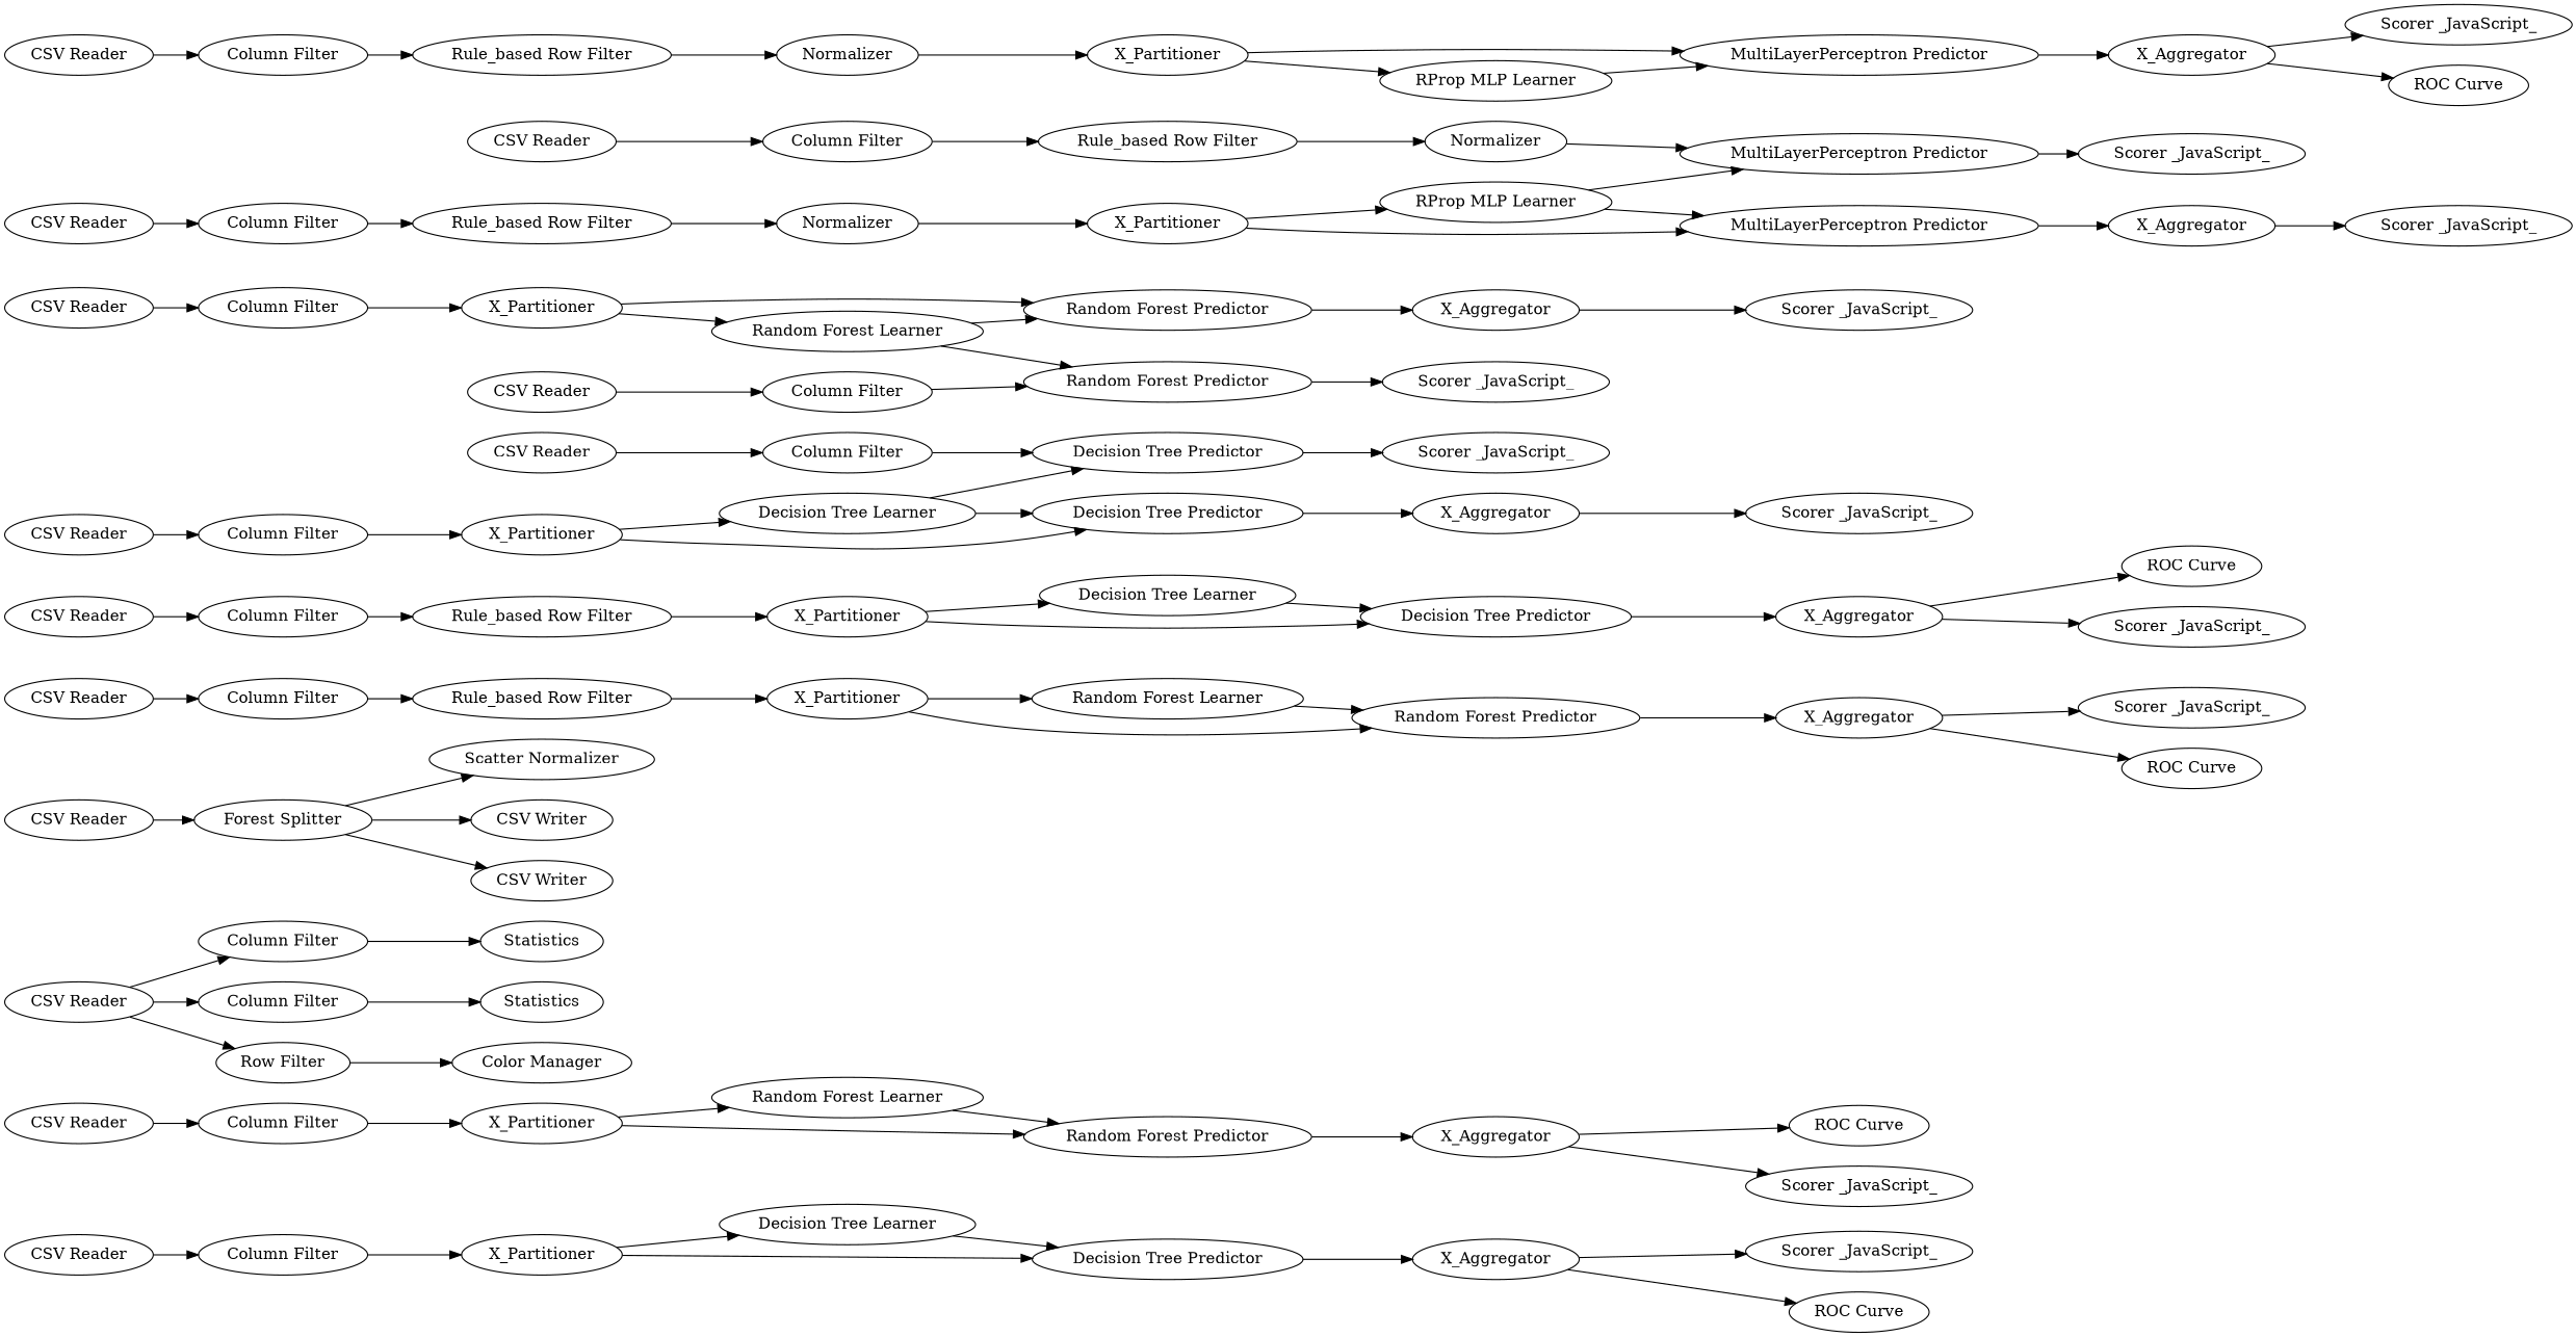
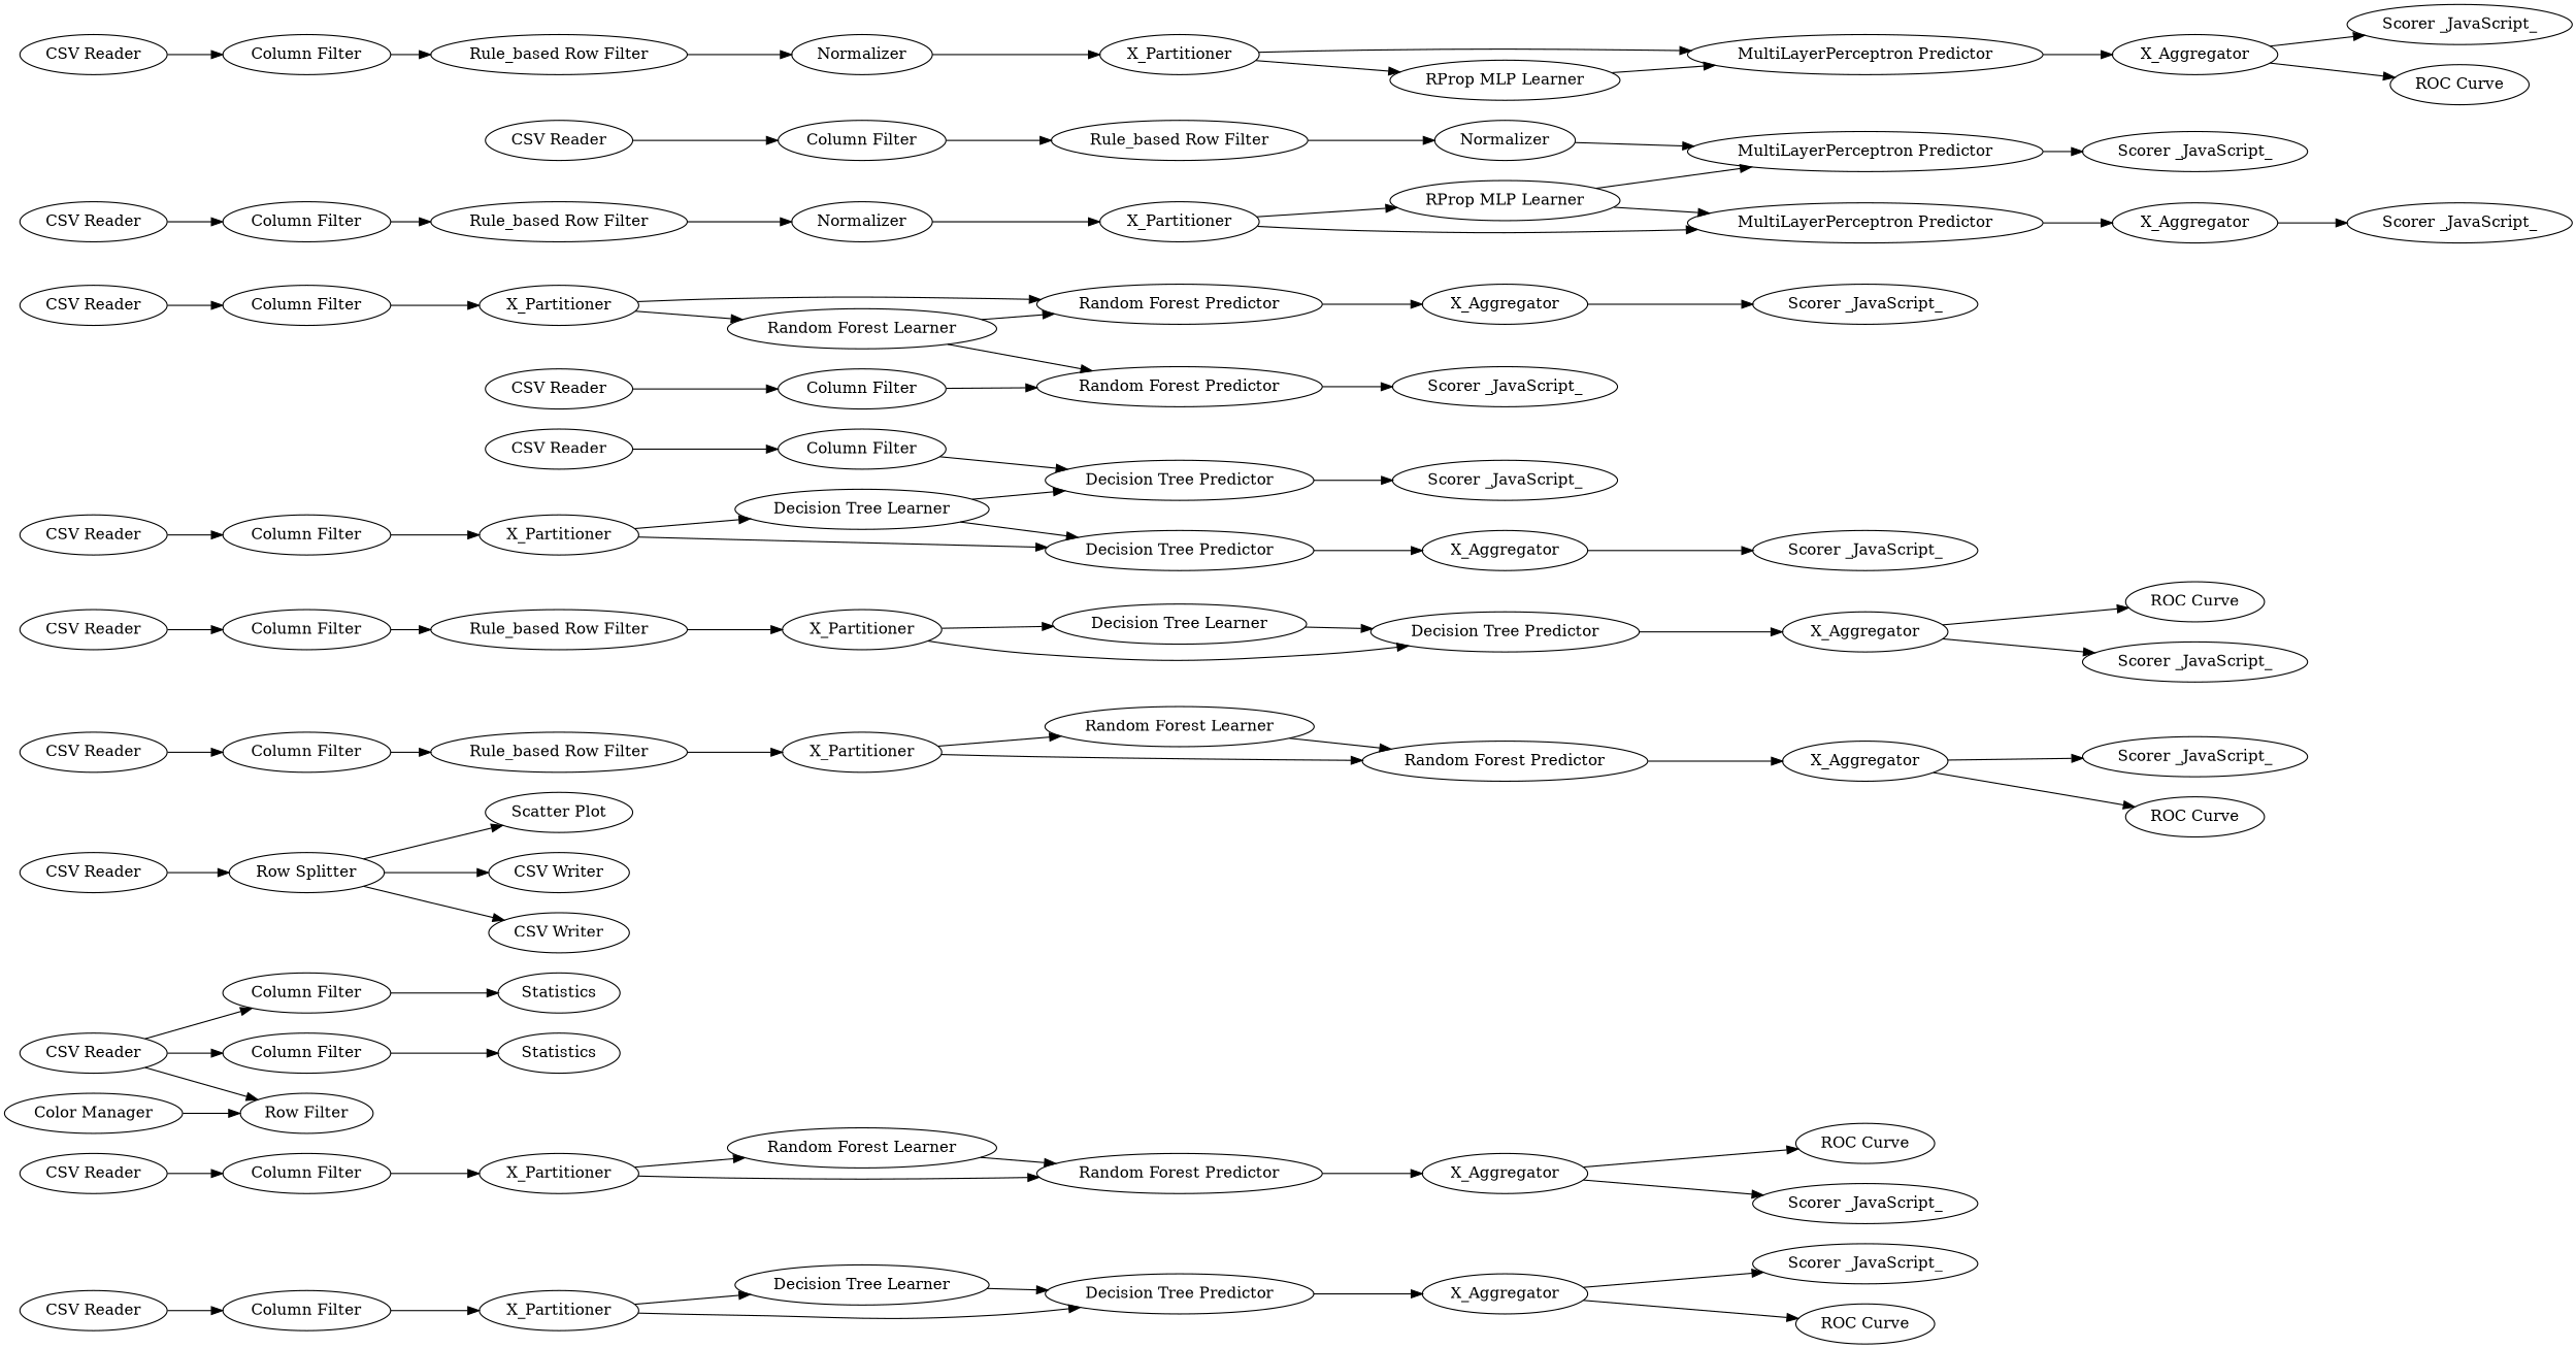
  digraph {
    rankdir=LR
    n1 [label="CSV Reader"]
    n2 [label="Column Filter"]
    n3 [label=X_Partitioner]
    n4 [label="Decision Tree Learner"]
    n5 [label="Decision Tree Predictor"]
    n6 [label=X_Aggregator]
    n7 [label="CSV Reader"]
    n8 [label="Column Filter"]
    n9 [label=X_Partitioner]
    n10 [label="Random Forest Learner"]
    n11 [label="Random Forest Predictor"]
    n12 [label=X_Aggregator]
    n13 [label="CSV Reader"]
    n14 [label="Column Filter"]
    n15 [label="Column Filter"]
    n16 [label="Row Filter"]
    n17 [label=Statistics]
    n18 [label=Statistics]
    n19 [label="Color Manager"]
    n20 [label="ROC Curve"]
    n21 [label="Scorer _JavaScript_"]
    n22 [label="Scorer _JavaScript_"]
    n23 [label="ROC Curve"]
-   n24 [label="Scatter Normalizer"]
+   n24 [label="Scatter Plot"]
    n25 [label=X_Partitioner]
    n26 [label="Random Forest Learner"]
    n27 [label="Random Forest Predictor"]
    n28 [label=X_Aggregator]
    n29 [label="Column Filter"]
    n30 [label="Rule_based Row Filter"]
    n31 [label="Scorer _JavaScript_"]
    n32 [label="ROC Curve"]
    n33 [label="CSV Reader"]
    n34 [label="CSV Reader"]
    n35 [label="Column Filter"]
    n36 [label="Rule_based Row Filter"]
    n37 [label="ROC Curve"]
    n38 [label=X_Partitioner]
    n39 [label="Decision Tree Learner"]
    n40 [label="Decision Tree Predictor"]
    n41 [label=X_Aggregator]
    n42 [label="Scorer _JavaScript_"]
    n43 [label="Column Filter"]
    n44 [label=X_Partitioner]
    n45 [label="Decision Tree Learner"]
    n46 [label="Decision Tree Predictor"]
    n47 [label="CSV Reader"]
    n48 [label="Decision Tree Predictor"]
    n49 [label=X_Aggregator]
    n50 [label="Scorer _JavaScript_"]
    n51 [label="Scorer _JavaScript_"]
    n52 [label="CSV Reader"]
    n53 [label="Column Filter"]
    n54 [label=X_Partitioner]
    n55 [label=X_Aggregator]
    n56 [label="Scorer _JavaScript_"]
    n57 [label="Scorer _JavaScript_"]
    n58 [label="Random Forest Predictor"]
    n59 [label="Random Forest Learner"]
    n60 [label="Random Forest Predictor"]
    n61 [label="Column Filter"]
    n62 [label="Rule_based Row Filter"]
    n63 [label=Normalizer]
    n64 [label=X_Partitioner]
    n65 [label="MultiLayerPerceptron Predictor"]
    n66 [label="RProp MLP Learner"]
    n67 [label=X_Aggregator]
    n68 [label="Scorer _JavaScript_"]
    n69 [label="Scorer _JavaScript_"]
    n70 [label="Scorer _JavaScript_"]
    n71 [label=X_Aggregator]
    n72 [label="CSV Reader"]
    n73 [label="Column Filter"]
    n74 [label="Rule_based Row Filter"]
    n75 [label=Normalizer]
    n76 [label=X_Partitioner]
    n77 [label="MultiLayerPerceptron Predictor"]
    n78 [label="RProp MLP Learner"]
    n79 [label="MultiLayerPerceptron Predictor"]
    n80 [label="ROC Curve"]
    n81 [label="CSV Reader"]
    n82 [label="Column Filter"]
    n83 [label="CSV Reader"]
-   n84 [label="Forest Splitter"]
+   n84 [label="Row Splitter"]
    n85 [label="CSV Writer"]
    n86 [label="CSV Writer"]
    n87 [label="CSV Reader"]
    n88 [label="CSV Reader"]
    n89 [label="Column Filter"]
    n90 [label=Normalizer]
    n91 [label="Column Filter"]
    n92 [label="Rule_based Row Filter"]
    n93 [label="CSV Reader"]
    n1 -> n2
    n2 -> n3
    n3 -> n4
    n3 -> n5
    n4 -> n5
    n5 -> n6
    n6 -> n22
    n6 -> n23
    n7 -> n8
    n8 -> n9
    n9 -> n10
    n9 -> n11
    n10 -> n11
    n11 -> n12
    n12 -> n20
    n12 -> n21
    n13 -> n14
    n13 -> n15
    n13 -> n16
    n14 -> n17
    n15 -> n18
-   n16 -> n19
+   n19 -> n16
    n25 -> n26
    n25 -> n27
    n26 -> n27
    n27 -> n28
    n28 -> n31
    n28 -> n32
    n29 -> n30
    n30 -> n25
    n33 -> n29
    n34 -> n35
    n35 -> n36
    n36 -> n38
    n38 -> n39
    n38 -> n40
    n39 -> n40
    n40 -> n41
    n41 -> n37
    n41 -> n42
    n43 -> n44
    n44 -> n45
    n44 -> n46
    n45 -> n46
    n45 -> n48
    n46 -> n49
    n47 -> n43
    n48 -> n50
    n49 -> n51
    n52 -> n53
    n53 -> n54
    n54 -> n58
    n54 -> n59
    n55 -> n56
    n58 -> n55
    n59 -> n58
    n59 -> n60
    n60 -> n57
    n61 -> n62
    n62 -> n63
    n63 -> n76
    n64 -> n65
    n64 -> n66
    n65 -> n67
    n66 -> n65
    n67 -> n70
    n67 -> n80
    n71 -> n68
    n72 -> n73
    n73 -> n74
    n74 -> n75
    n75 -> n64
    n76 -> n77
    n76 -> n78
    n77 -> n71
    n78 -> n77
    n78 -> n79
    n79 -> n69
    n81 -> n61
    n82 -> n48
    n83 -> n84
    n84 -> n24
    n84 -> n85
    n84 -> n86
    n87 -> n82
    n88 -> n89
    n89 -> n60
    n90 -> n79
    n91 -> n92
    n92 -> n90
    n93 -> n91
  }
